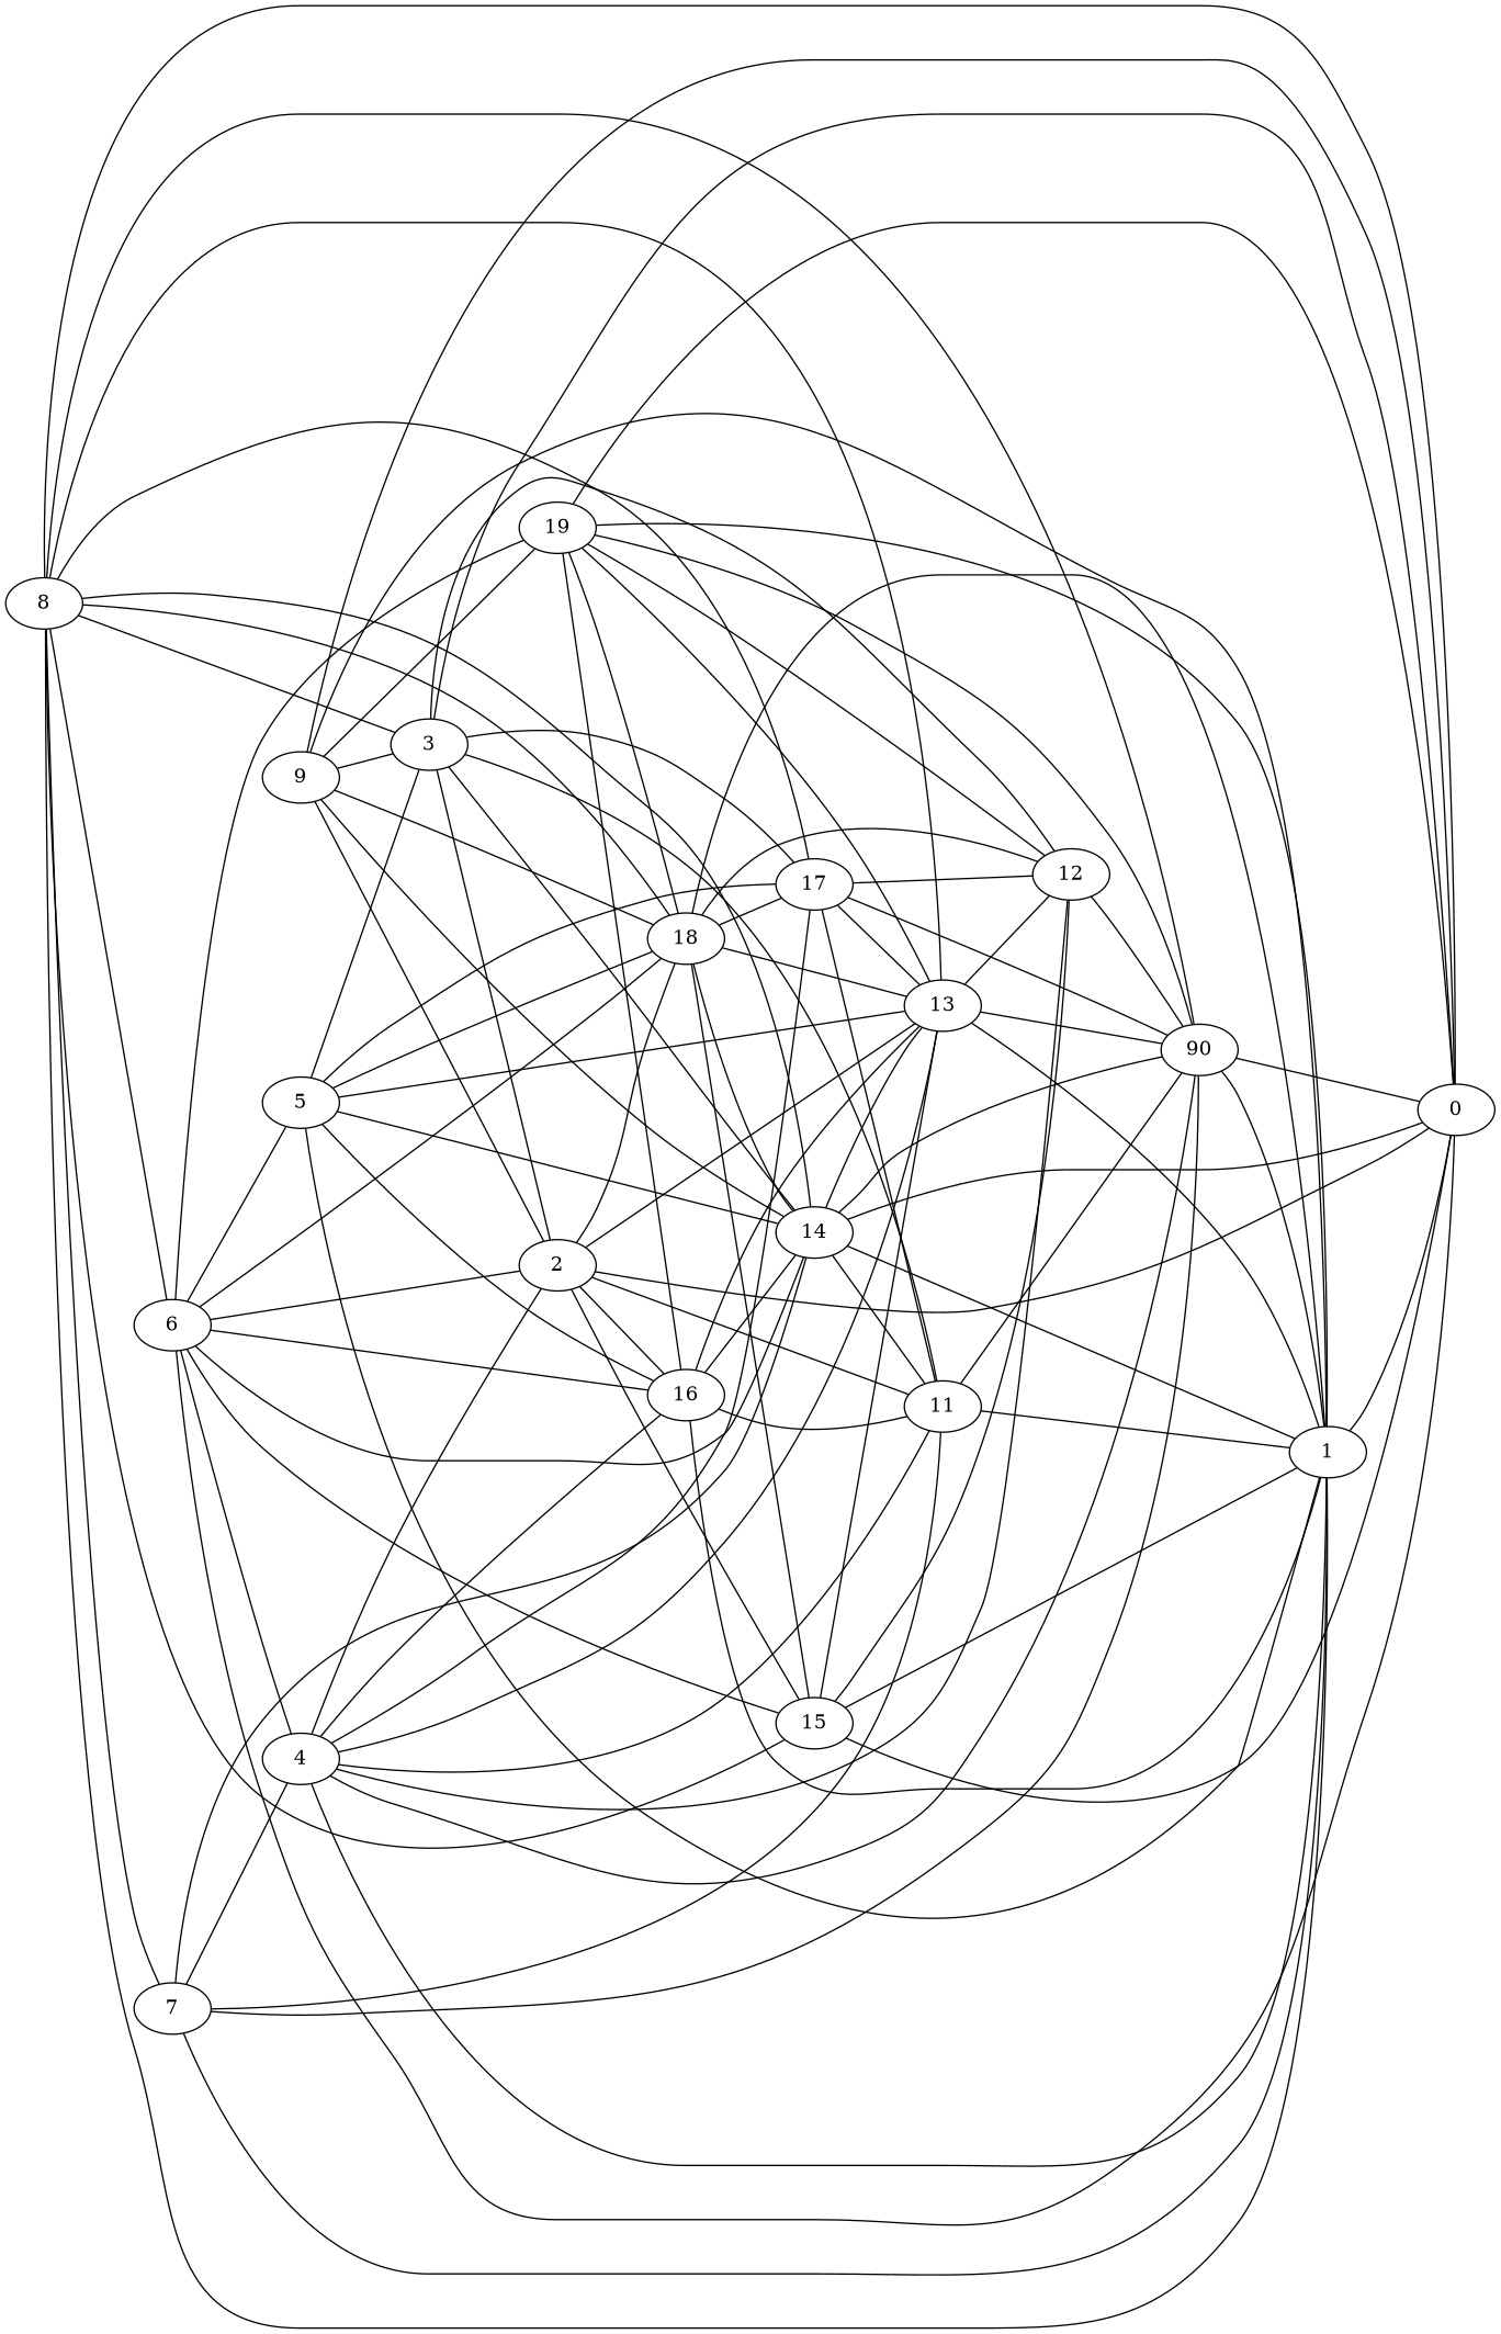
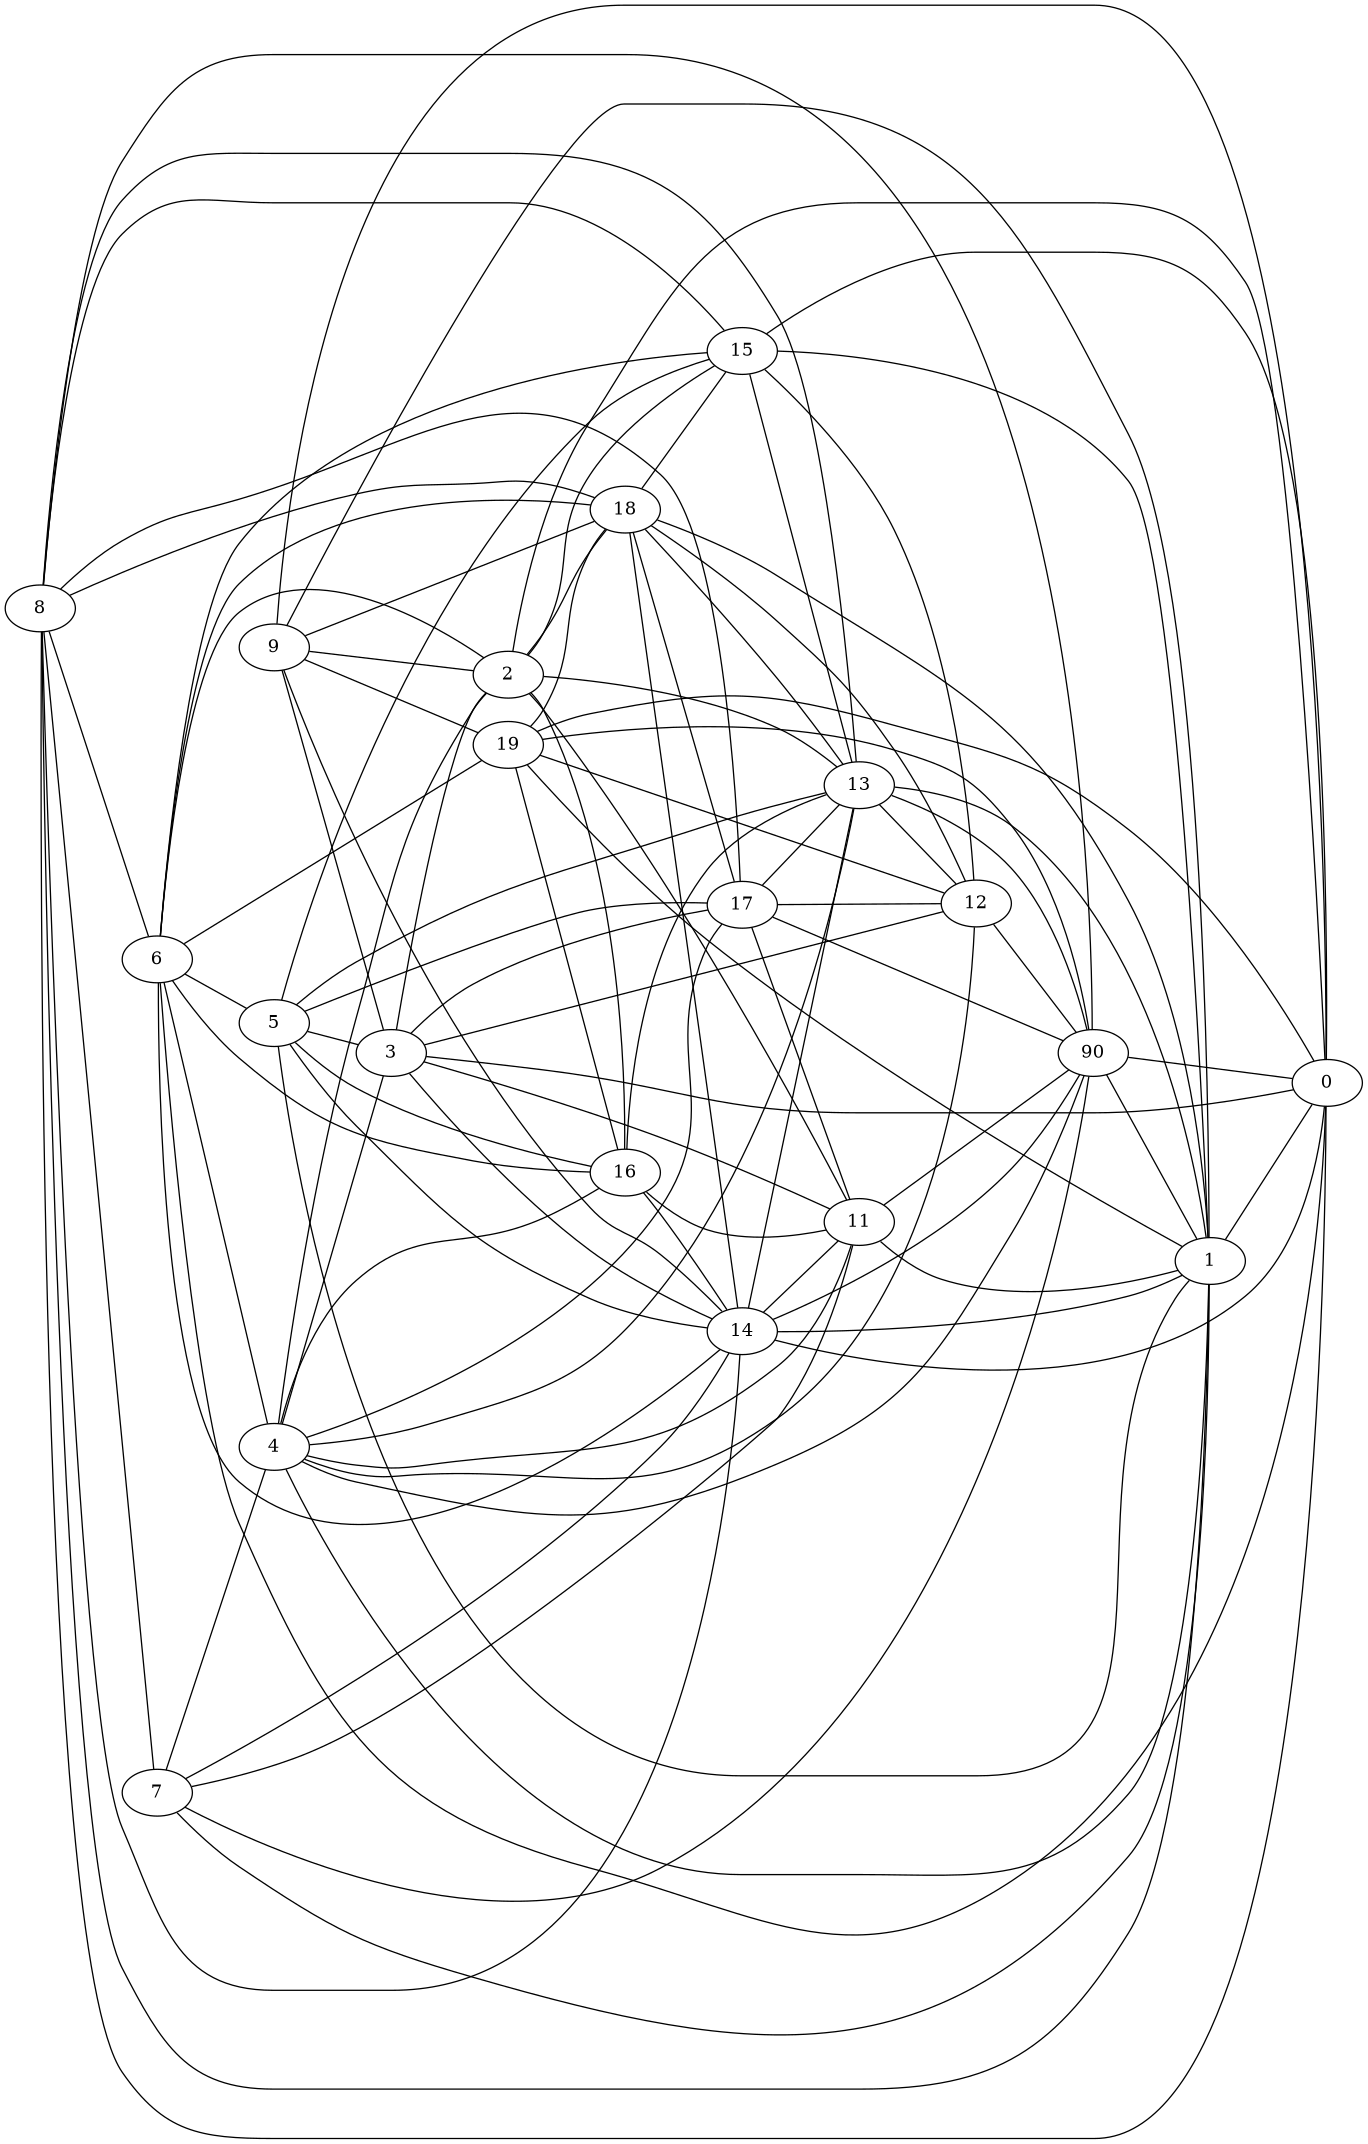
  digraph {
    rankdir=LR
    edge [color=black dir=none]
    4
    17
    2
    16
    13
    11
    3
    12
    n9 [label=90]
    1
    0
    15
    18
    14
    8
    6
    7
    5
    19
    9
    subgraph sub_1 {
      4
      17
      2
      16
      13
      11
      3
      12
      n9
      1
      0
      15
      18
      14
      8
      6
      7
      5
      19
      9
    }
    4 -> 17
    4 -> 2
    4 -> 16
    4 -> 13
    4 -> 11
-   8 -> 3
+   4 -> 3
    4 -> 12
    4 -> n9
    4 -> 1
    17 -> 13
    17 -> 11
    17 -> 12
    17 -> n9
    2 -> 16
    2 -> 13
    2 -> 11
    2 -> 0
    2 -> 15
    2 -> 18
    16 -> 13
    16 -> 11
-   16 -> 1
    16 -> 14
    13 -> 12
    13 -> n9
    13 -> 1
    11 -> n9
    11 -> 1
    3 -> 17
    3 -> 2
    3 -> 11
    3 -> 12
    3 -> 0
    3 -> 14
    12 -> n9
    n9 -> 1
    n9 -> 0
    1 -> 0
    15 -> 13
    15 -> 12
    15 -> 1
    15 -> 0
    18 -> 17
    18 -> 13
    18 -> 12
    18 -> 1
    18 -> 15
    18 -> 14
    14 -> 13
    14 -> 11
    14 -> n9
    14 -> 1
    14 -> 0
    8 -> 17
    8 -> 13
    8 -> n9
    8 -> 1
    8 -> 0
    8 -> 15
    8 -> 18
    8 -> 14
    8 -> 6
    8 -> 7
    6 -> 4
    6 -> 2
    6 -> 16
    6 -> 0
    6 -> 15
    6 -> 18
    6 -> 14
    6 -> 5
    6 -> 19
    7 -> 4
    7 -> 11
    7 -> n9
    7 -> 1
    7 -> 14
    5 -> 17
    5 -> 16
    5 -> 13
    5 -> 3
    5 -> 1
-   5 -> 18
+   5 -> 15
    5 -> 14
    19 -> 16
-   19 -> 13
    19 -> 12
    19 -> n9
    19 -> 1
    19 -> 0
    19 -> 18
    9 -> 2
    9 -> 3
    9 -> 1
    9 -> 0
    9 -> 18
    9 -> 14
    9 -> 19
  }
